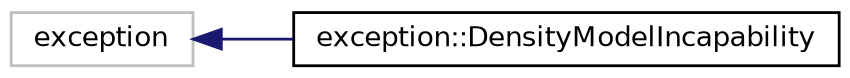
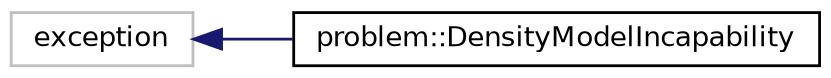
  digraph {
    rankdir=LR
    node [fillcolor=white fontname=Helvetica fontsize=10 shape=record style=filled]
    n1 [color=grey75 height=0.2 label=exception width=0.4]
-   n2 [color=black height=0.2 label="exception::DensityModelIncapability" width=0.4]
+   n2 [color=black height=0.2 label="problem::DensityModelIncapability" width=0.4]
    n1 -> n2 [color=midnightblue dir=back fontname=Helvetica fontsize=10 labelfontname=Helvetica labelfontsize=10 style=solid]
  }
